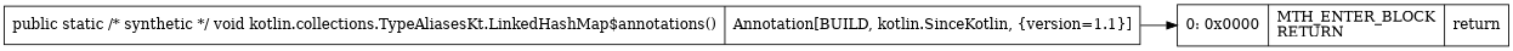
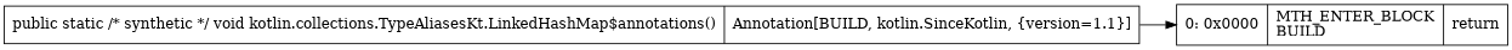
  digraph {
    rankdir=LR
    node [shape=record]
-   n1 [label="{0\:\ 0x0000|MTH_ENTER_BLOCK\lRETURN\l|return\l}"]
+   n1 [label="{0\:\ 0x0000|MTH_ENTER_BLOCK\lBUILD\l|return\l}"]
    n2 [label="{public static \/* synthetic *\/ void kotlin.collections.TypeAliasesKt.LinkedHashMap$annotations()  | Annotation[BUILD, kotlin.SinceKotlin, \{version=1.1\}]\l}"]
    n2 -> n1
  }
